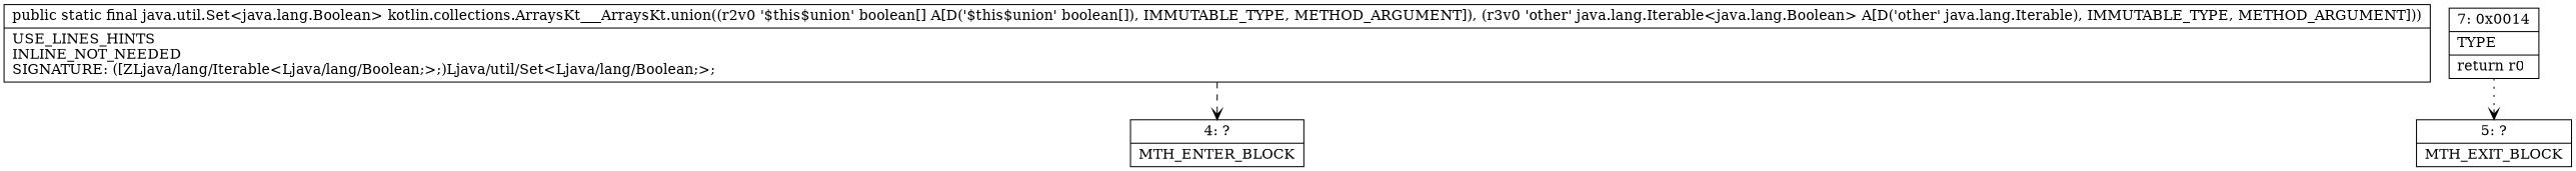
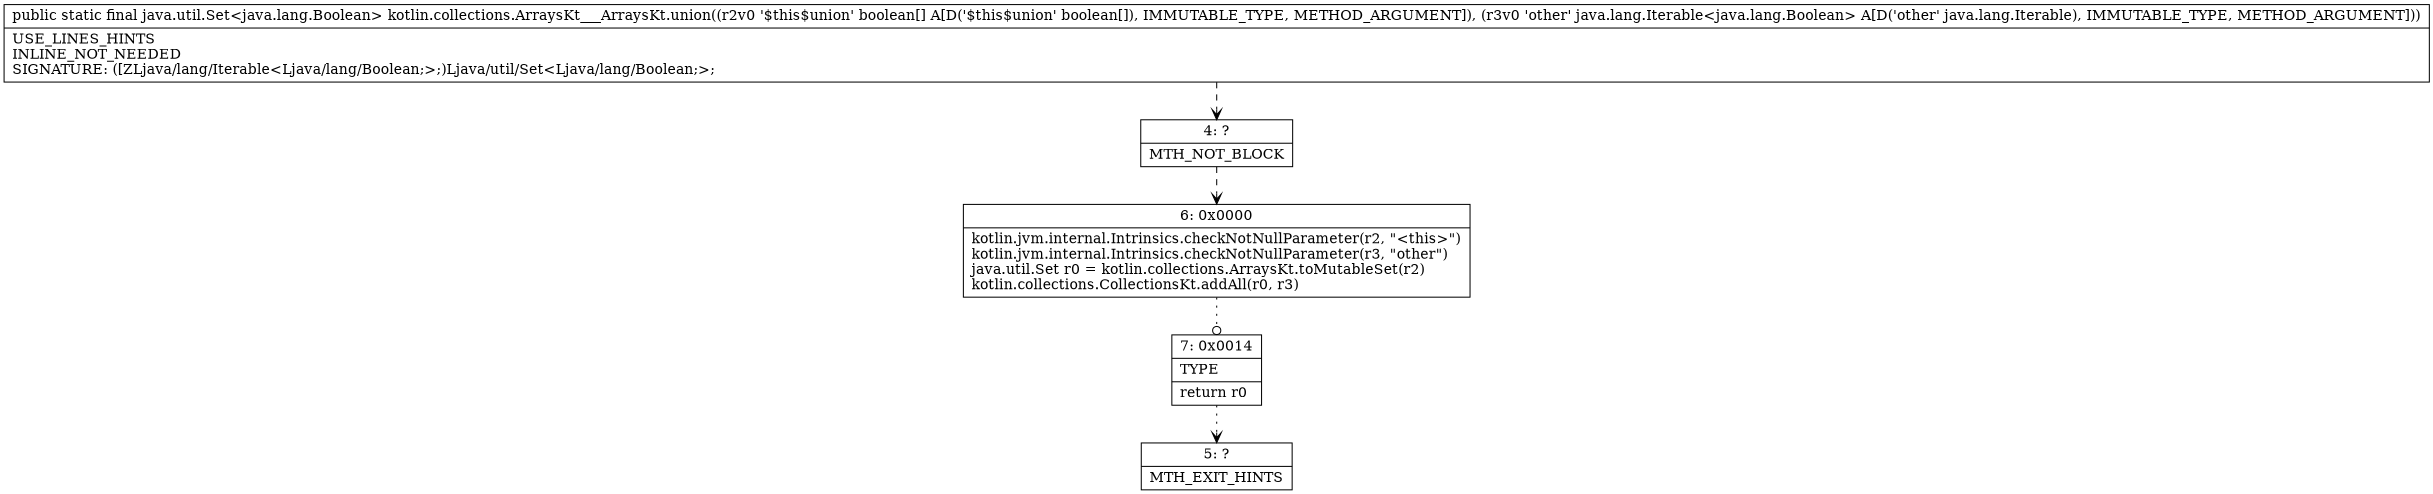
  digraph {
    fontname="DejaVu Serif"
    node [fontname="DejaVu Serif" shape=record]
    edge [arrowhead=vee fontname="DejaVu Serif" style=dashed]
-   n1 [label="{4\:\ ?|MTH_ENTER_BLOCK\l}"]
+   n1 [label="{4\:\ ?|MTH_NOT_BLOCK\l}"]
+   n2 [label="{6\:\ 0x0000|kotlin.jvm.internal.Intrinsics.checkNotNullParameter(r2, \"\<this\>\")\lkotlin.jvm.internal.Intrinsics.checkNotNullParameter(r3, \"other\")\ljava.util.Set r0 = kotlin.collections.ArraysKt.toMutableSet(r2)\lkotlin.collections.CollectionsKt.addAll(r0, r3)\l}"]
    n3 [label="{7\:\ 0x0014|TYPE\l|return r0\l}"]
-   n4 [label="{5\:\ ?|MTH_EXIT_BLOCK\l}"]
+   n4 [label="{5\:\ ?|MTH_EXIT_HINTS\l}"]
    n5 [label="{public static final java.util.Set\<java.lang.Boolean\> kotlin.collections.ArraysKt___ArraysKt.union((r2v0 '$this$union' boolean[] A[D('$this$union' boolean[]), IMMUTABLE_TYPE, METHOD_ARGUMENT]), (r3v0 'other' java.lang.Iterable\<java.lang.Boolean\> A[D('other' java.lang.Iterable), IMMUTABLE_TYPE, METHOD_ARGUMENT]))  | USE_LINES_HINTS\lINLINE_NOT_NEEDED\lSIGNATURE: ([ZLjava\/lang\/Iterable\<Ljava\/lang\/Boolean;\>;)Ljava\/util\/Set\<Ljava\/lang\/Boolean;\>;\l}"]
+   n1 -> n2
+   n2 -> n3 [arrowhead=odot style=dotted]
    n3 -> n4 [style=dotted]
    n5 -> n1
  }
